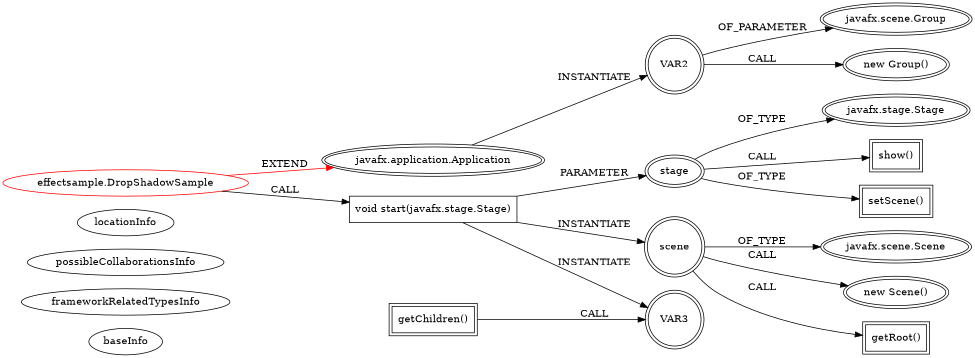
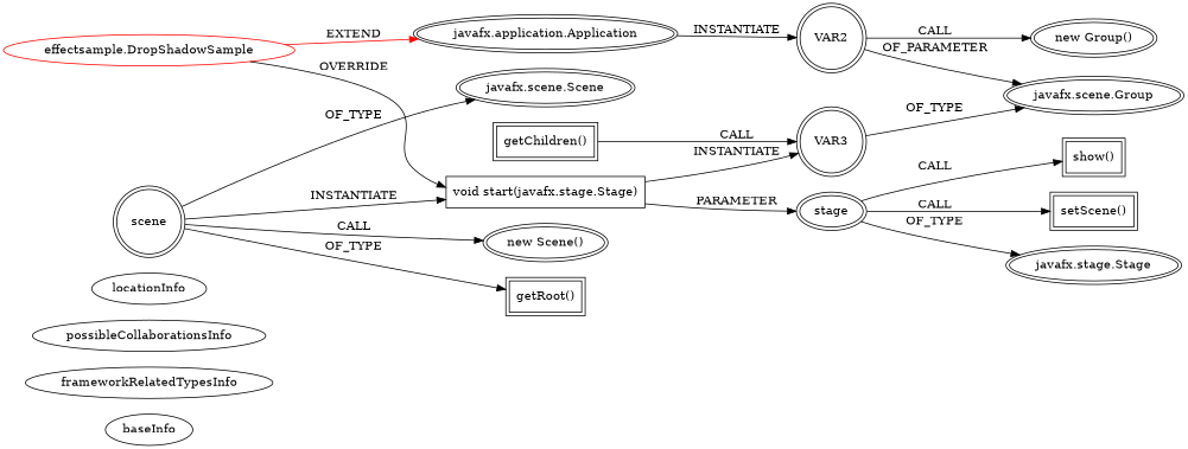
  digraph {
    rankdir=LR
    node [isFrameworkType=true peripheries=2]
    baseInfo [category=extension_graph graphId=4569 isAnonymous=false possibleRelation=false isFrameworkType="" peripheries=""]
    frameworkRelatedTypesInfo [0="javafx.application.Application" isFrameworkType="" peripheries=""]
    possibleCollaborationsInfo [isFrameworkType="" peripheries=""]
    locationInfo [contextSignature=DropShadowSample filePath="/tomoTaka01-EffectSample/EffectSample-master/src/effectsample/DropShadowSample.java" graphId=4569 projectName="tomoTaka01-EffectSample" isFrameworkType="" peripheries=""]
    n5 [color=red isFrameworkType=false label="effectsample.DropShadowSample" vertexType=ROOT_CLIENT_CLASS_DECLARATION peripheries=""]
    n6 [label="javafx.application.Application" vertexType=FRAMEWORK_CLASS_TYPE]
    n7 [isFrameworkType=false label="void start(javafx.stage.Stage)" shape=box vertexType=OVERRIDING_METHOD_DECLARATION peripheries=""]
    n8 [label=VAR2 shape=circle vertexType=VARIABLE_EXPRESION]
    n9 [label=stage vertexType=PARAMETER_DECLARATION]
    n10 [label=scene shape=circle vertexType=VARIABLE_EXPRESION]
    n11 [label=VAR3 shape=circle vertexType=VARIABLE_EXPRESION]
    n12 [label="javafx.stage.Stage" vertexType=FRAMEWORK_CLASS_TYPE]
    n13 [label="show()" shape=box vertexType=INSIDE_CALL]
    n14 [label="setScene()" shape=box vertexType=INSIDE_CALL]
    n15 [label="javafx.scene.Scene" vertexType=FRAMEWORK_CLASS_TYPE]
    n16 [label="new Scene()" vertexType=CONSTRUCTOR_CALL]
    n17 [label="getRoot()" shape=box vertexType=INSIDE_CALL]
    n18 [label="javafx.scene.Group" vertexType=FRAMEWORK_CLASS_TYPE]
    n19 [label="new Group()" vertexType=CONSTRUCTOR_CALL]
    n20 [label="getChildren()" shape=box vertexType=INSIDE_CALL]
    n5 -> n6 [color=red label=EXTEND]
-   n5 -> n7 [label=CALL]
+   n5 -> n7 [label=OVERRIDE]
    n6 -> n8 [label=INSTANTIATE]
    n7 -> n9 [label=PARAMETER]
-   n7 -> n10 [label=INSTANTIATE]
+   n10 -> n7 [label=INSTANTIATE]
    n7 -> n11 [label=INSTANTIATE]
    n8 -> n18 [label=OF_PARAMETER]
    n8 -> n19 [label=CALL]
    n9 -> n12 [label=OF_TYPE]
    n9 -> n13 [label=CALL]
-   n9 -> n14 [label=OF_TYPE]
+   n9 -> n14 [label=CALL]
    n10 -> n15 [label=OF_TYPE]
    n10 -> n16 [label=CALL]
-   n10 -> n17 [label=CALL]
+   n10 -> n17 [label=OF_TYPE]
+   n11 -> n18 [label=OF_TYPE]
    n20 -> n11 [label=CALL]
  }
